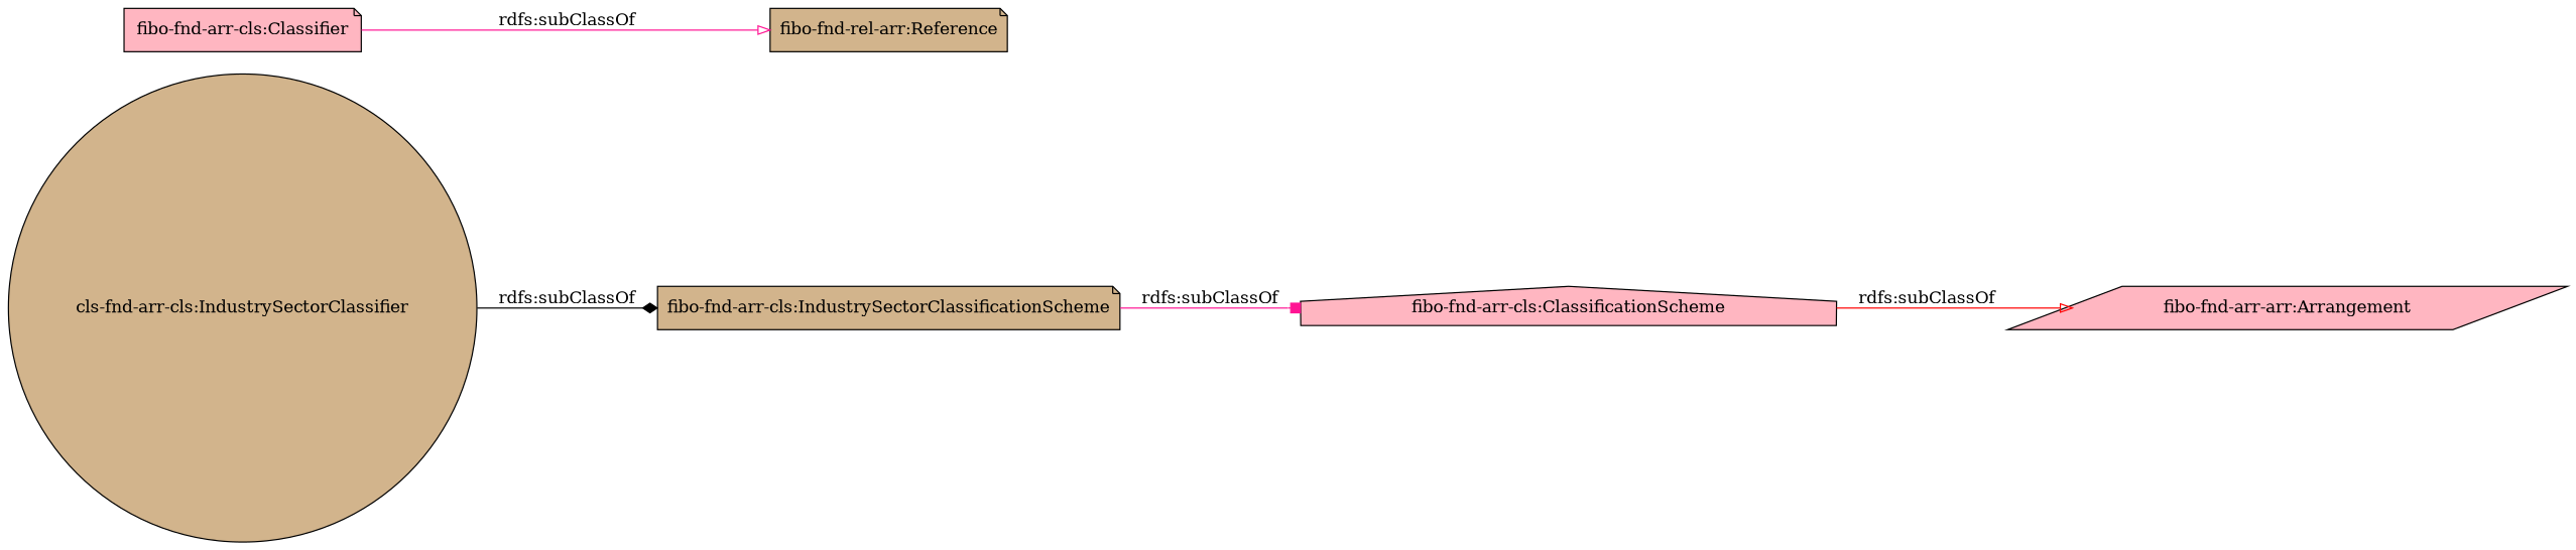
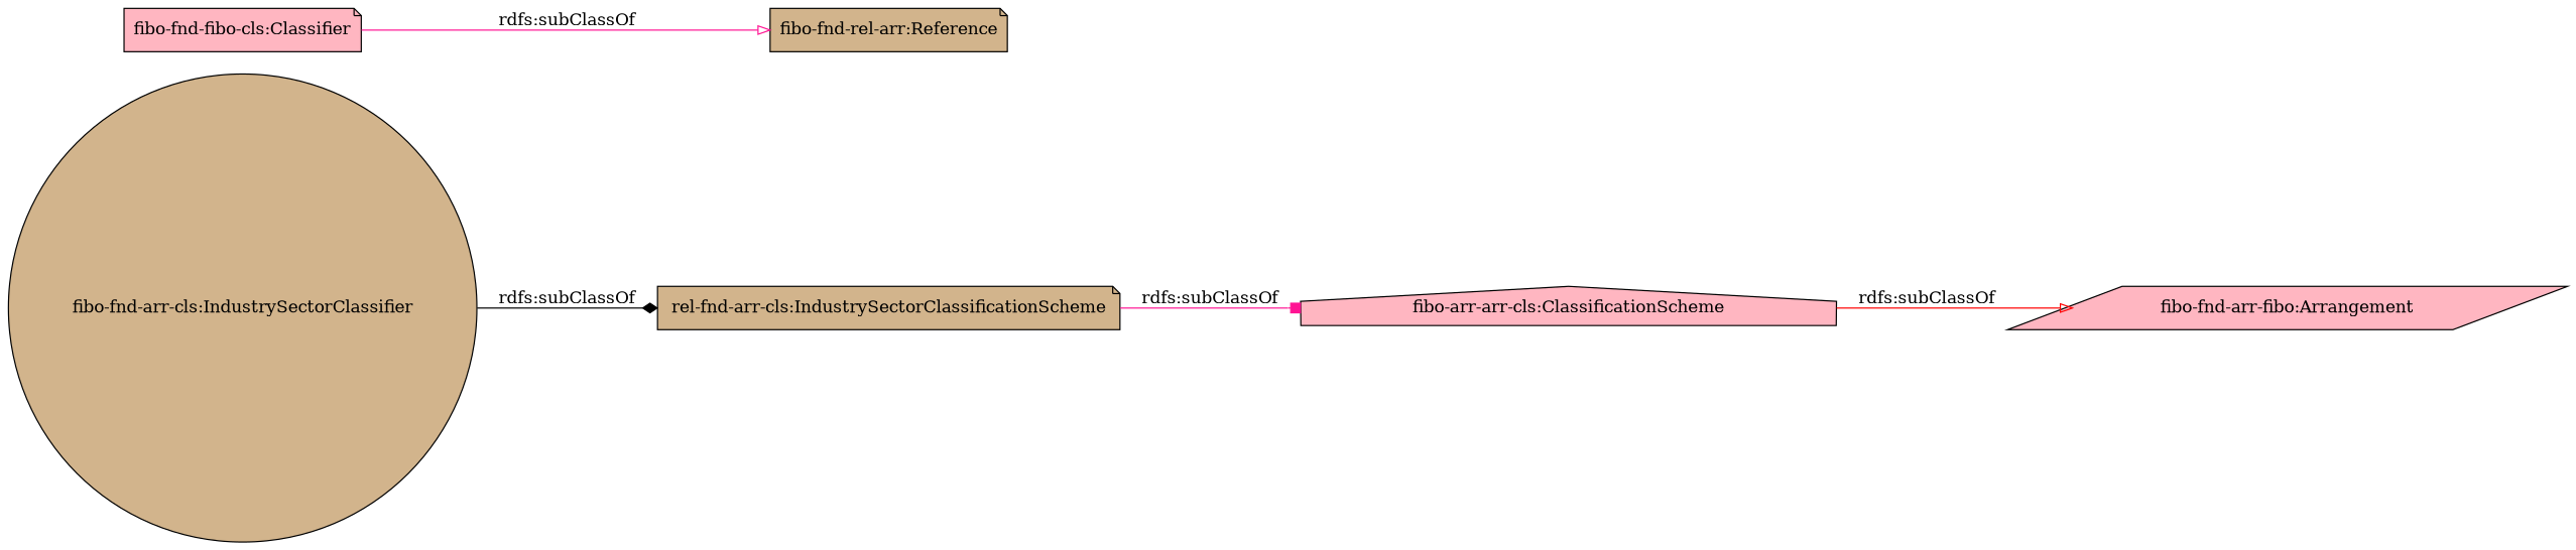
  digraph {
    rankdir=LR
    node [color=black fillcolor=tan shape=note style=filled]
    edge [arrowhead=onormal color=deeppink]
-   "fibo-fnd-arr-cls:IndustrySectorClassifier" [shape=circle label="cls-fnd-arr-cls:IndustrySectorClassifier"]
-   "fibo-fnd-arr-cls:IndustrySectorClassificationScheme"
-   "fibo-fnd-arr-cls:Classifier" [fillcolor=lightpink]
+   "fibo-fnd-arr-cls:IndustrySectorClassifier" [shape=circle]
+   "fibo-fnd-arr-cls:IndustrySectorClassificationScheme" [label="rel-fnd-arr-cls:IndustrySectorClassificationScheme"]
+   "fibo-fnd-arr-cls:Classifier" [fillcolor=lightpink label="fibo-fnd-fibo-cls:Classifier"]
    n4 [label="fibo-fnd-rel-arr:Reference"]
-   "fibo-fnd-arr-cls:ClassificationScheme" [fillcolor=lightpink shape=house]
-   "fibo-fnd-arr-arr:Arrangement" [fillcolor=lightpink shape=parallelogram]
+   "fibo-fnd-arr-cls:ClassificationScheme" [fillcolor=lightpink shape=house label="fibo-arr-arr-cls:ClassificationScheme"]
+   "fibo-fnd-arr-arr:Arrangement" [fillcolor=lightpink shape=parallelogram label="fibo-fnd-arr-fibo:Arrangement"]
    "fibo-fnd-arr-cls:IndustrySectorClassifier" -> "fibo-fnd-arr-cls:IndustrySectorClassificationScheme" [arrowhead=diamond color=black label="rdfs:subClassOf"]
    "fibo-fnd-arr-cls:IndustrySectorClassificationScheme" -> "fibo-fnd-arr-cls:ClassificationScheme" [arrowhead=box label="rdfs:subClassOf"]
    "fibo-fnd-arr-cls:Classifier" -> n4 [label="rdfs:subClassOf"]
    "fibo-fnd-arr-cls:ClassificationScheme" -> "fibo-fnd-arr-arr:Arrangement" [color=red label="rdfs:subClassOf"]
  }
